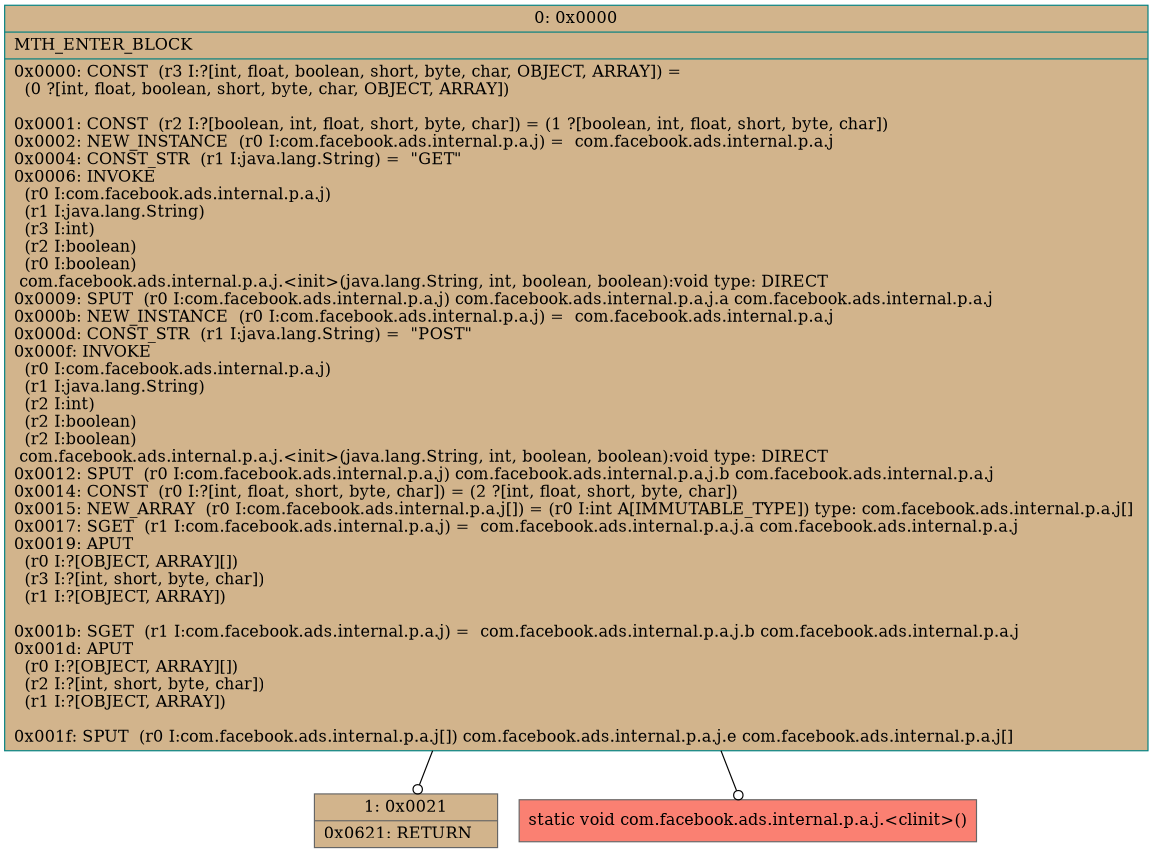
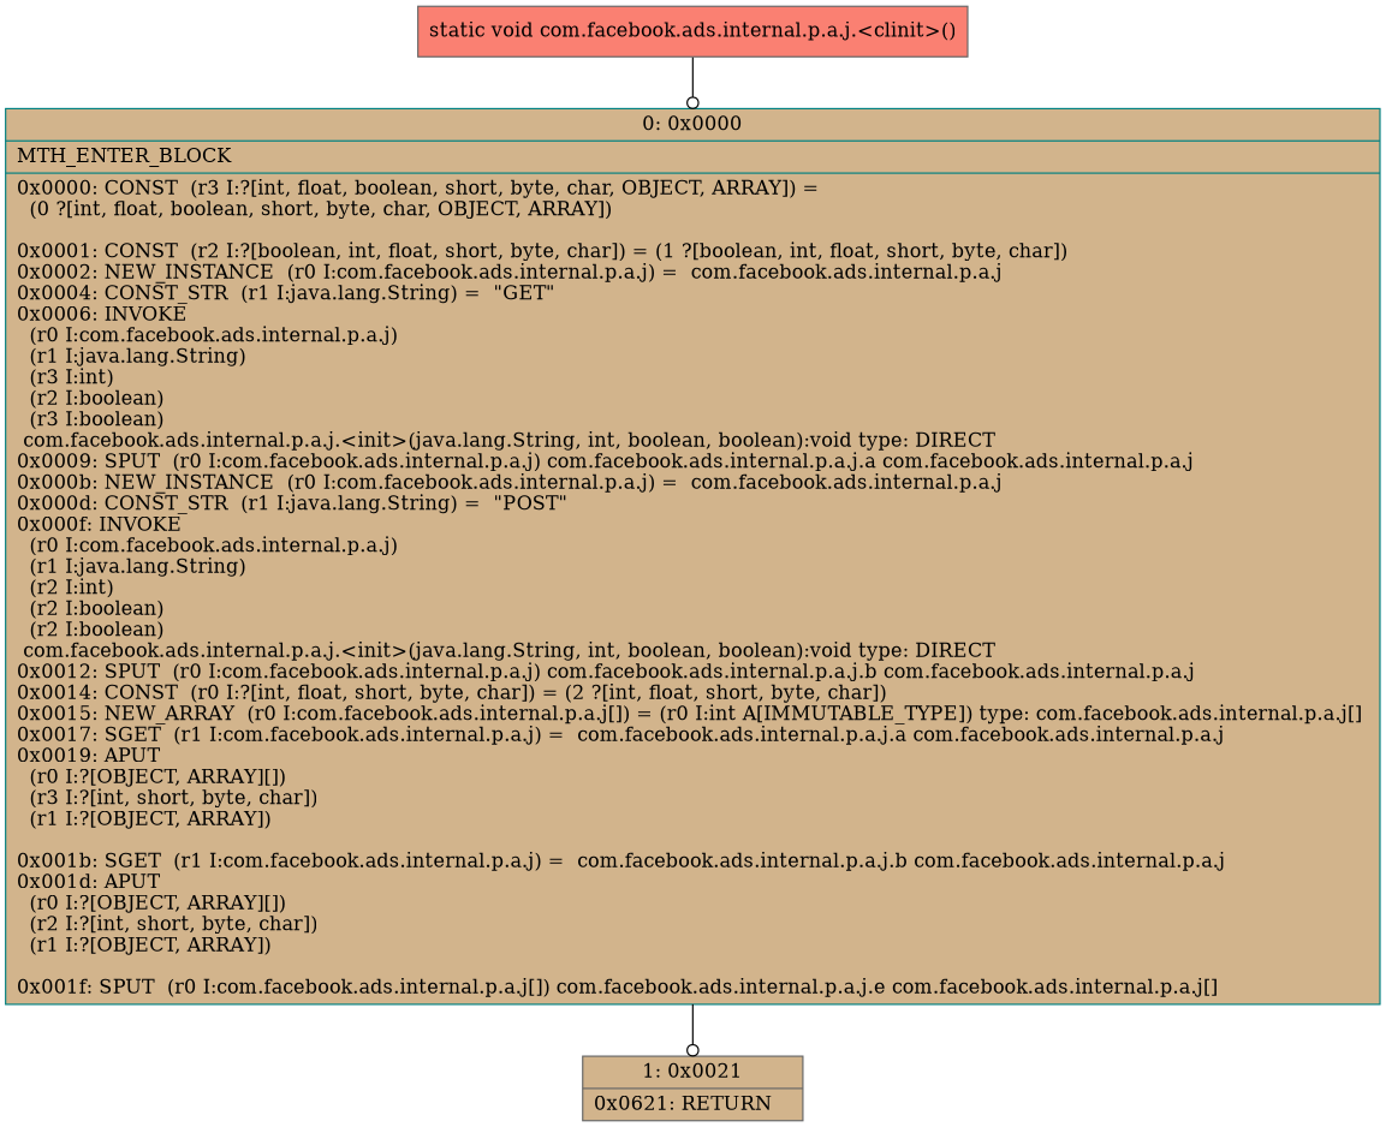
  digraph {
    node [color=gray40 fillcolor=tan shape=record style=filled]
    edge [arrowhead=odot]
-   n1 [color=teal label="{0\:\ 0x0000|MTH_ENTER_BLOCK\l|0x0000: CONST  (r3 I:?[int, float, boolean, short, byte, char, OBJECT, ARRAY]) = \l  (0 ?[int, float, boolean, short, byte, char, OBJECT, ARRAY])\l \l0x0001: CONST  (r2 I:?[boolean, int, float, short, byte, char]) = (1 ?[boolean, int, float, short, byte, char]) \l0x0002: NEW_INSTANCE  (r0 I:com.facebook.ads.internal.p.a.j) =  com.facebook.ads.internal.p.a.j \l0x0004: CONST_STR  (r1 I:java.lang.String) =  \"GET\" \l0x0006: INVOKE  \l  (r0 I:com.facebook.ads.internal.p.a.j)\l  (r1 I:java.lang.String)\l  (r3 I:int)\l  (r2 I:boolean)\l  (r0 I:boolean)\l com.facebook.ads.internal.p.a.j.\<init\>(java.lang.String, int, boolean, boolean):void type: DIRECT \l0x0009: SPUT  (r0 I:com.facebook.ads.internal.p.a.j) com.facebook.ads.internal.p.a.j.a com.facebook.ads.internal.p.a.j \l0x000b: NEW_INSTANCE  (r0 I:com.facebook.ads.internal.p.a.j) =  com.facebook.ads.internal.p.a.j \l0x000d: CONST_STR  (r1 I:java.lang.String) =  \"POST\" \l0x000f: INVOKE  \l  (r0 I:com.facebook.ads.internal.p.a.j)\l  (r1 I:java.lang.String)\l  (r2 I:int)\l  (r2 I:boolean)\l  (r2 I:boolean)\l com.facebook.ads.internal.p.a.j.\<init\>(java.lang.String, int, boolean, boolean):void type: DIRECT \l0x0012: SPUT  (r0 I:com.facebook.ads.internal.p.a.j) com.facebook.ads.internal.p.a.j.b com.facebook.ads.internal.p.a.j \l0x0014: CONST  (r0 I:?[int, float, short, byte, char]) = (2 ?[int, float, short, byte, char]) \l0x0015: NEW_ARRAY  (r0 I:com.facebook.ads.internal.p.a.j[]) = (r0 I:int A[IMMUTABLE_TYPE]) type: com.facebook.ads.internal.p.a.j[] \l0x0017: SGET  (r1 I:com.facebook.ads.internal.p.a.j) =  com.facebook.ads.internal.p.a.j.a com.facebook.ads.internal.p.a.j \l0x0019: APUT  \l  (r0 I:?[OBJECT, ARRAY][])\l  (r3 I:?[int, short, byte, char])\l  (r1 I:?[OBJECT, ARRAY])\l \l0x001b: SGET  (r1 I:com.facebook.ads.internal.p.a.j) =  com.facebook.ads.internal.p.a.j.b com.facebook.ads.internal.p.a.j \l0x001d: APUT  \l  (r0 I:?[OBJECT, ARRAY][])\l  (r2 I:?[int, short, byte, char])\l  (r1 I:?[OBJECT, ARRAY])\l \l0x001f: SPUT  (r0 I:com.facebook.ads.internal.p.a.j[]) com.facebook.ads.internal.p.a.j.e com.facebook.ads.internal.p.a.j[] \l}"]
+   n1 [color=teal label="{0\:\ 0x0000|MTH_ENTER_BLOCK\l|0x0000: CONST  (r3 I:?[int, float, boolean, short, byte, char, OBJECT, ARRAY]) = \l  (0 ?[int, float, boolean, short, byte, char, OBJECT, ARRAY])\l \l0x0001: CONST  (r2 I:?[boolean, int, float, short, byte, char]) = (1 ?[boolean, int, float, short, byte, char]) \l0x0002: NEW_INSTANCE  (r0 I:com.facebook.ads.internal.p.a.j) =  com.facebook.ads.internal.p.a.j \l0x0004: CONST_STR  (r1 I:java.lang.String) =  \"GET\" \l0x0006: INVOKE  \l  (r0 I:com.facebook.ads.internal.p.a.j)\l  (r1 I:java.lang.String)\l  (r3 I:int)\l  (r2 I:boolean)\l  (r3 I:boolean)\l com.facebook.ads.internal.p.a.j.\<init\>(java.lang.String, int, boolean, boolean):void type: DIRECT \l0x0009: SPUT  (r0 I:com.facebook.ads.internal.p.a.j) com.facebook.ads.internal.p.a.j.a com.facebook.ads.internal.p.a.j \l0x000b: NEW_INSTANCE  (r0 I:com.facebook.ads.internal.p.a.j) =  com.facebook.ads.internal.p.a.j \l0x000d: CONST_STR  (r1 I:java.lang.String) =  \"POST\" \l0x000f: INVOKE  \l  (r0 I:com.facebook.ads.internal.p.a.j)\l  (r1 I:java.lang.String)\l  (r2 I:int)\l  (r2 I:boolean)\l  (r2 I:boolean)\l com.facebook.ads.internal.p.a.j.\<init\>(java.lang.String, int, boolean, boolean):void type: DIRECT \l0x0012: SPUT  (r0 I:com.facebook.ads.internal.p.a.j) com.facebook.ads.internal.p.a.j.b com.facebook.ads.internal.p.a.j \l0x0014: CONST  (r0 I:?[int, float, short, byte, char]) = (2 ?[int, float, short, byte, char]) \l0x0015: NEW_ARRAY  (r0 I:com.facebook.ads.internal.p.a.j[]) = (r0 I:int A[IMMUTABLE_TYPE]) type: com.facebook.ads.internal.p.a.j[] \l0x0017: SGET  (r1 I:com.facebook.ads.internal.p.a.j) =  com.facebook.ads.internal.p.a.j.a com.facebook.ads.internal.p.a.j \l0x0019: APUT  \l  (r0 I:?[OBJECT, ARRAY][])\l  (r3 I:?[int, short, byte, char])\l  (r1 I:?[OBJECT, ARRAY])\l \l0x001b: SGET  (r1 I:com.facebook.ads.internal.p.a.j) =  com.facebook.ads.internal.p.a.j.b com.facebook.ads.internal.p.a.j \l0x001d: APUT  \l  (r0 I:?[OBJECT, ARRAY][])\l  (r2 I:?[int, short, byte, char])\l  (r1 I:?[OBJECT, ARRAY])\l \l0x001f: SPUT  (r0 I:com.facebook.ads.internal.p.a.j[]) com.facebook.ads.internal.p.a.j.e com.facebook.ads.internal.p.a.j[] \l}"]
    n2 [label="{1\:\ 0x0021|0x0621: RETURN   \l}"]
    n3 [fillcolor=salmon label="{static void com.facebook.ads.internal.p.a.j.\<clinit\>() }"]
    n1 -> n2
-   n1 -> n3
+   n3 -> n1
  }
